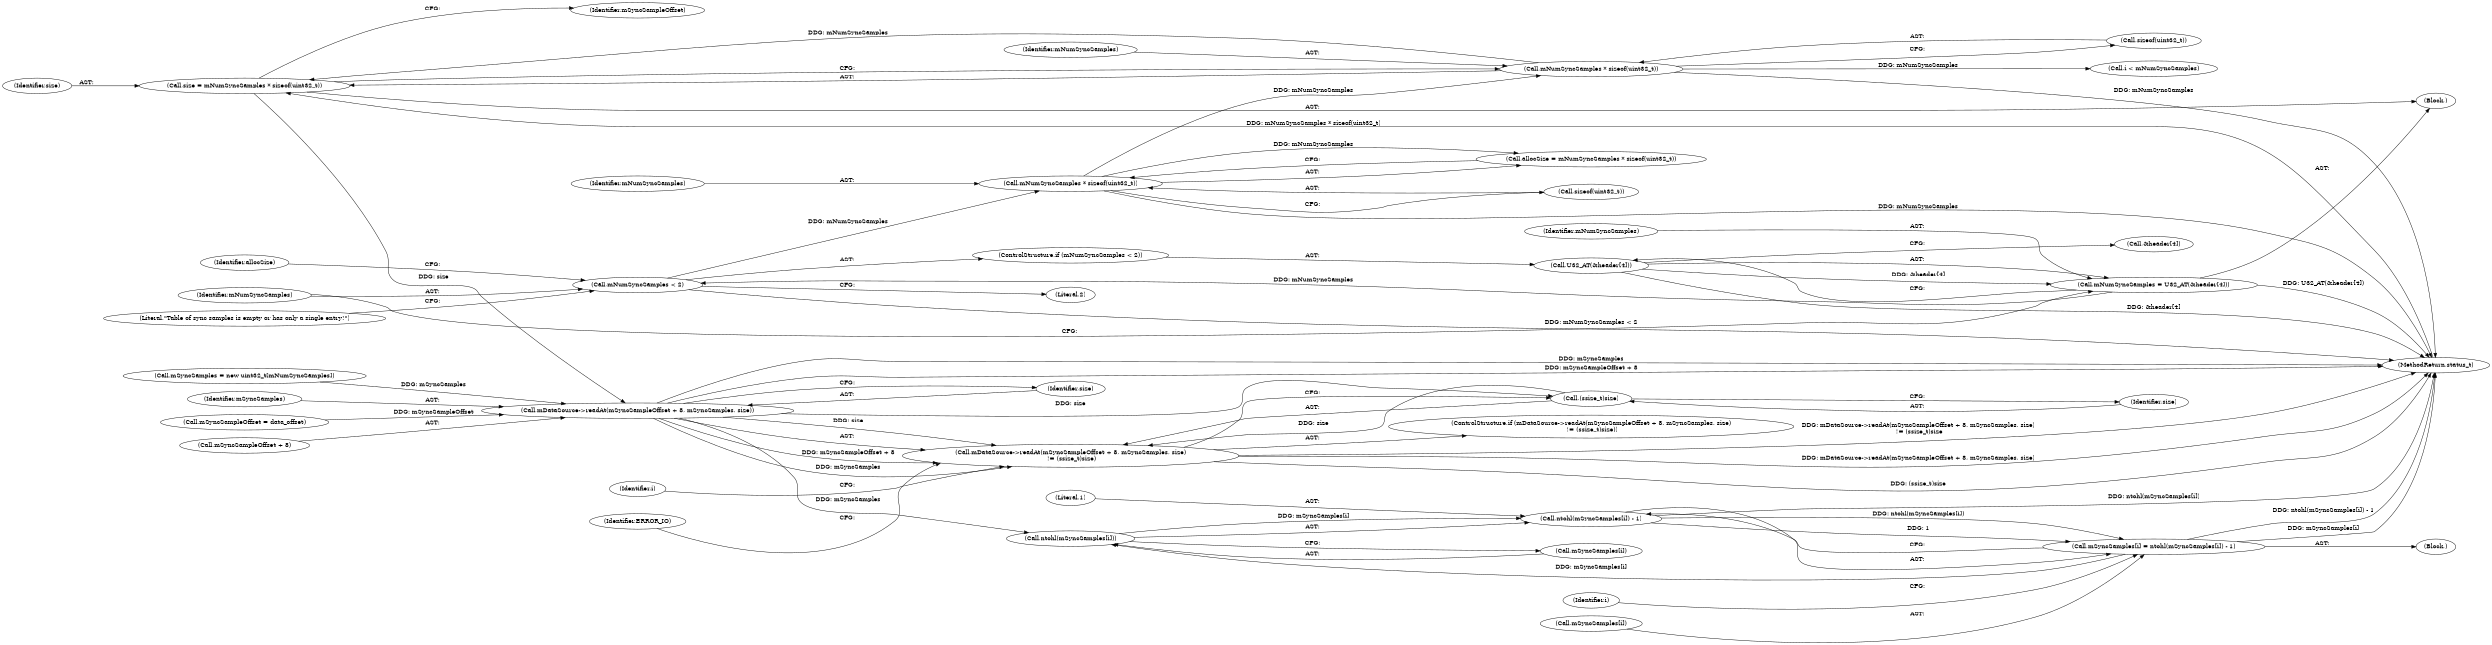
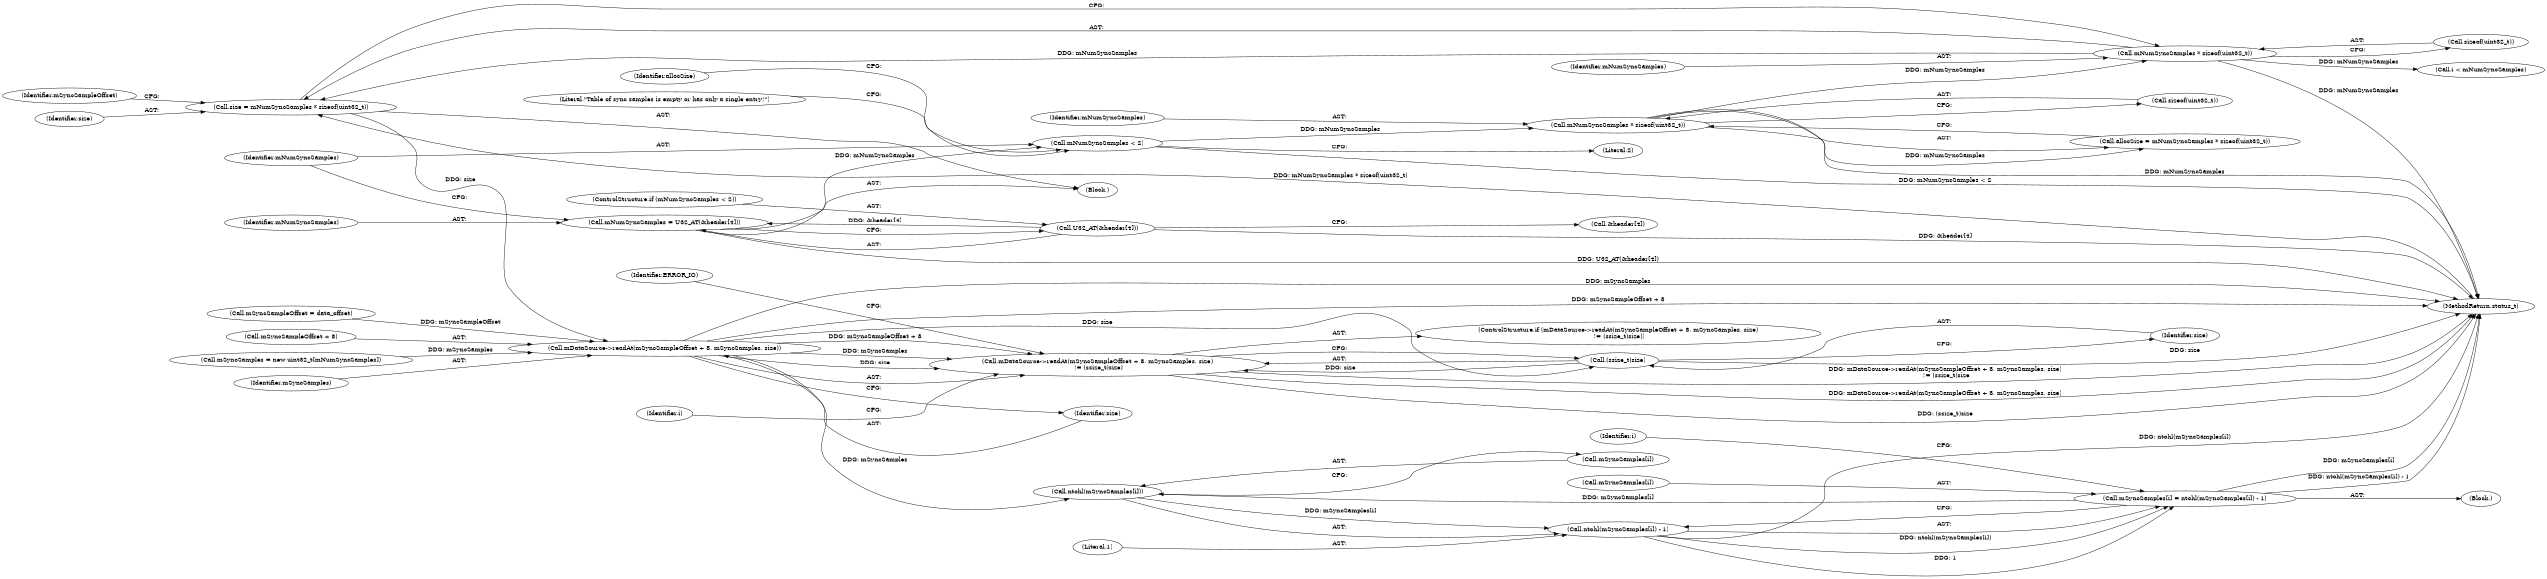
  digraph {
    rankdir=LR
    n1 [label="(Call,size = mNumSyncSamples * sizeof(uint32_t))"]
    n2 [label="(Call,mNumSyncSamples * sizeof(uint32_t))"]
    n3 [label="(Call,mDataSource->readAt(mSyncSampleOffset + 8, mSyncSamples, size))"]
    n4 [label="(Block,)"]
    n5 [label="(MethodReturn,status_t)"]
    n6 [label="(Call,sizeof(uint32_t))"]
    n7 [label="(Call,i < mNumSyncSamples)"]
    n8 [label="(Call,mDataSource->readAt(mSyncSampleOffset + 8, mSyncSamples, size)\n != (ssize_t)size)"]
    n9 [label="(Call,(ssize_t)size)"]
    n10 [label="(Call,ntohl(mSyncSamples[i]))"]
    n11 [label="(Identifier,size)"]
    n12 [label="(Call,mNumSyncSamples * sizeof(uint32_t))"]
    n13 [label="(Call,allocSize = mNumSyncSamples * sizeof(uint32_t))"]
    n14 [label="(Call,sizeof(uint32_t))"]
    n15 [label="(Call,mNumSyncSamples < 2)"]
    n16 [label="(ControlStructure,if (mNumSyncSamples < 2))"]
    n17 [label="(Literal,2)"]
    n18 [label="(Call,U32_AT(&header[4]))"]
    n19 [label="(Call,mNumSyncSamples = U32_AT(&header[4]))"]
    n20 [label="(Call,&header[4])"]
    n21 [label="(ControlStructure,if (mDataSource->readAt(mSyncSampleOffset + 8, mSyncSamples, size)\n != (ssize_t)size))"]
    n22 [label="(Identifier,size)"]
    n23 [label="(Call,ntohl(mSyncSamples[i]) - 1)"]
    n24 [label="(Call,mSyncSamples[i])"]
    n25 [label="(Call,mSyncSamples[i] = ntohl(mSyncSamples[i]) - 1)"]
    n26 [label="(Block,)"]
    n27 [label="(Literal,1)"]
    n28 [label="(Identifier,mNumSyncSamples)"]
    n29 [label="(Identifier,mNumSyncSamples)"]
    n30 [label="(Identifier,mSyncSamples)"]
    n31 [label="(Identifier,mSyncSampleOffset)"]
    n32 [label="(Identifier,i)"]
    n33 [label="(Call,mSyncSampleOffset = data_offset)"]
    n34 [label="(Identifier,mNumSyncSamples)"]
    n35 [label="(Identifier,mNumSyncSamples)"]
    n36 [label="(Identifier,allocSize)"]
    n37 [label="(Call,mSyncSampleOffset + 8)"]
    n38 [label="(Identifier,i)"]
    n39 [label="(Identifier,size)"]
    n40 [label="(Call,mSyncSamples[i])"]
    n41 [label="(Literal,\"Table of sync samples is empty or has only a single entry!\")"]
    n42 [label="(Identifier,ERROR_IO)"]
    n43 [label="(Call,mSyncSamples = new uint32_t[mNumSyncSamples])"]
    n1 -> n2 [label="CFG: "]
    n1 -> n3 [label="DDG: size"]
    n1 -> n4 [label="AST: "]
    n2 -> n1 [label="AST: "]
    n2 -> n1 [label="DDG: mNumSyncSamples"]
    n2 -> n5 [label="DDG: mNumSyncSamples"]
    n2 -> n6 [label="CFG: "]
    n2 -> n7 [label="DDG: mNumSyncSamples"]
    n3 -> n5 [label="DDG: mSyncSamples"]
    n3 -> n5 [label="DDG: mSyncSampleOffset + 8"]
    n3 -> n8 [label="AST: "]
    n3 -> n8 [label="DDG: mSyncSampleOffset + 8"]
    n3 -> n8 [label="DDG: mSyncSamples"]
    n3 -> n8 [label="DDG: size"]
    n3 -> n9 [label="DDG: size"]
    n3 -> n10 [label="DDG: mSyncSamples"]
    n3 -> n11 [label="CFG: "]
    n5 -> n1 [label="DDG: mNumSyncSamples * sizeof(uint32_t)"]
    n6 -> n2 [label="AST: "]
    n8 -> n5 [label="DDG: mDataSource->readAt(mSyncSampleOffset + 8, mSyncSamples, size)\n != (ssize_t)size"]
    n8 -> n5 [label="DDG: mDataSource->readAt(mSyncSampleOffset + 8, mSyncSamples, size)"]
    n8 -> n5 [label="DDG: (ssize_t)size"]
    n8 -> n9 [label="CFG: "]
    n8 -> n21 [label="AST: "]
+   n9 -> n5 [label="DDG: size"]
    n9 -> n8 [label="AST: "]
    n9 -> n8 [label="DDG: size"]
    n9 -> n22 [label="CFG: "]
    n10 -> n23 [label="AST: "]
    n10 -> n23 [label="DDG: mSyncSamples[i]"]
    n10 -> n24 [label="CFG: "]
    n11 -> n3 [label="AST: "]
    n12 -> n2 [label="DDG: mNumSyncSamples"]
    n12 -> n5 [label="DDG: mNumSyncSamples"]
    n12 -> n13 [label="AST: "]
    n12 -> n13 [label="DDG: mNumSyncSamples"]
    n12 -> n14 [label="CFG: "]
    n13 -> n12 [label="CFG: "]
    n14 -> n12 [label="AST: "]
    n15 -> n5 [label="DDG: mNumSyncSamples < 2"]
    n15 -> n12 [label="DDG: mNumSyncSamples"]
-   n15 -> n16 [label="AST: "]
    n15 -> n17 [label="CFG: "]
    n16 -> n18 [label="AST: "]
    n18 -> n5 [label="DDG: &header[4]"]
    n18 -> n19 [label="AST: "]
    n18 -> n19 [label="DDG: &header[4]"]
    n18 -> n20 [label="CFG: "]
    n19 -> n4 [label="AST: "]
    n19 -> n5 [label="DDG: U32_AT(&header[4])"]
    n19 -> n15 [label="DDG: mNumSyncSamples"]
    n19 -> n18 [label="CFG: "]
    n22 -> n9 [label="AST: "]
    n23 -> n5 [label="DDG: ntohl(mSyncSamples[i])"]
    n23 -> n25 [label="AST: "]
    n23 -> n25 [label="DDG: ntohl(mSyncSamples[i])"]
    n23 -> n25 [label="DDG: 1"]
    n24 -> n10 [label="AST: "]
    n25 -> n5 [label="DDG: ntohl(mSyncSamples[i]) - 1"]
    n25 -> n5 [label="DDG: mSyncSamples[i]"]
    n25 -> n10 [label="DDG: mSyncSamples[i]"]
    n25 -> n23 [label="CFG: "]
    n25 -> n26 [label="AST: "]
    n27 -> n23 [label="AST: "]
    n28 -> n2 [label="AST: "]
    n29 -> n15 [label="AST: "]
    n29 -> n19 [label="CFG: "]
    n30 -> n3 [label="AST: "]
-   n1 -> n31 [label="CFG: "]
+   n31 -> n1 [label="CFG: "]
    n32 -> n25 [label="CFG: "]
    n33 -> n3 [label="DDG: mSyncSampleOffset"]
    n34 -> n12 [label="AST: "]
    n35 -> n19 [label="AST: "]
    n36 -> n15 [label="CFG: "]
    n37 -> n3 [label="AST: "]
    n38 -> n8 [label="CFG: "]
    n39 -> n1 [label="AST: "]
    n40 -> n25 [label="AST: "]
    n41 -> n15 [label="CFG: "]
    n42 -> n8 [label="CFG: "]
    n43 -> n3 [label="DDG: mSyncSamples"]
  }
